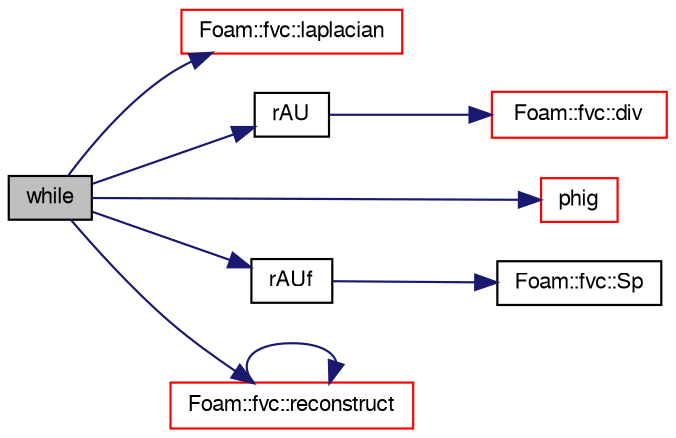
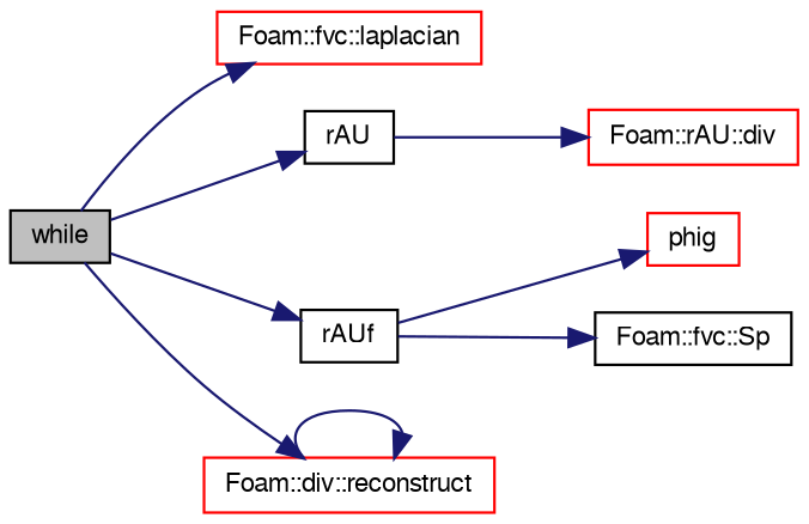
  digraph {
    rankdir=LR
    node [color=black fontname=FreeSans fontsize=10 shape=record]
    edge [color=midnightblue fontname=FreeSans fontsize=10 labelfontname=FreeSans labelfontsize=10 style=solid]
    n1 [fillcolor=grey75 fontcolor=black height=0.2 label=while style=filled width=0.4]
    n2 [color=red height=0.2 label="Foam::fvc::laplacian" width=0.4]
    n3 [color=red height=0.2 label=phig width=0.4]
    n4 [height=0.2 label=rAU width=0.4]
    n5 [height=0.2 label=rAUf width=0.4]
-   n6 [color=red height=0.2 label="Foam::fvc::reconstruct" width=0.4]
-   n7 [color=red height=0.2 label="Foam::fvc::div" width=0.4]
+   n6 [color=red height=0.2 label="Foam::div::reconstruct" width=0.4]
+   n7 [color=red height=0.2 label="Foam::rAU::div" width=0.4]
    n8 [height=0.2 label="Foam::fvc::Sp" width=0.4]
    n1 -> n2
-   n1 -> n3
+   n5 -> n3
    n1 -> n4
    n1 -> n5
    n1 -> n6
    n4 -> n7
    n5 -> n8
    n6 -> n6
  }
